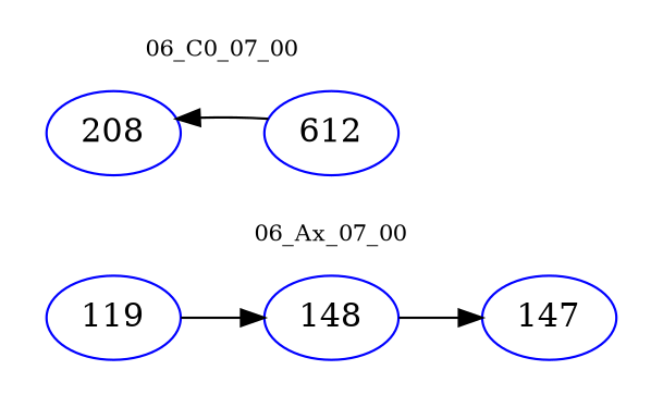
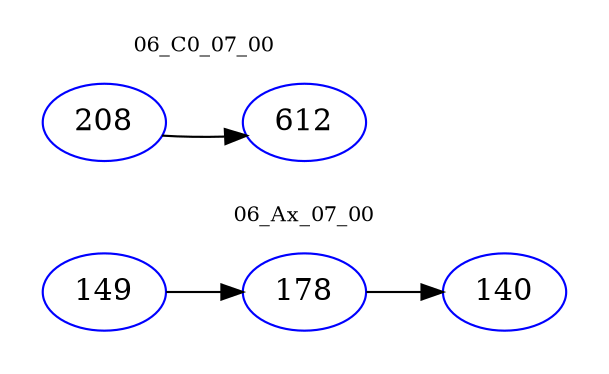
  digraph {
    rankdir=LR
    node [color=blue]
    edge [color=black]
-   n1 [label=119]
-   n2 [label=148]
-   n3 [label=147]
+   n1 [label=149]
+   n2 [label=178]
+   n3 [label=140]
    n4 [label=208]
    n5 [label=612]
    subgraph cluster_1 {
      color=white
      fontsize=10
      label="06_Ax_07_00"
      n1
      n2
      n3
    }
    subgraph cluster_2 {
      color=white
      fontsize=10
      label="06_C0_07_00"
      n4
      n5
    }
    n1 -> n2
    n2 -> n3
-   n5 -> n4
+   n4 -> n5
  }
